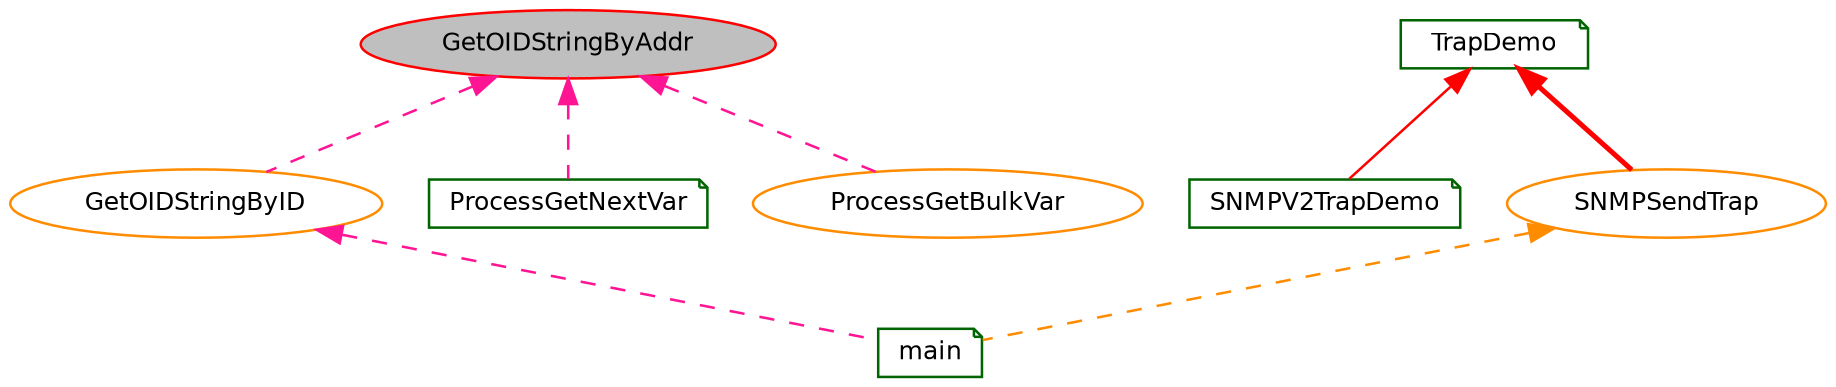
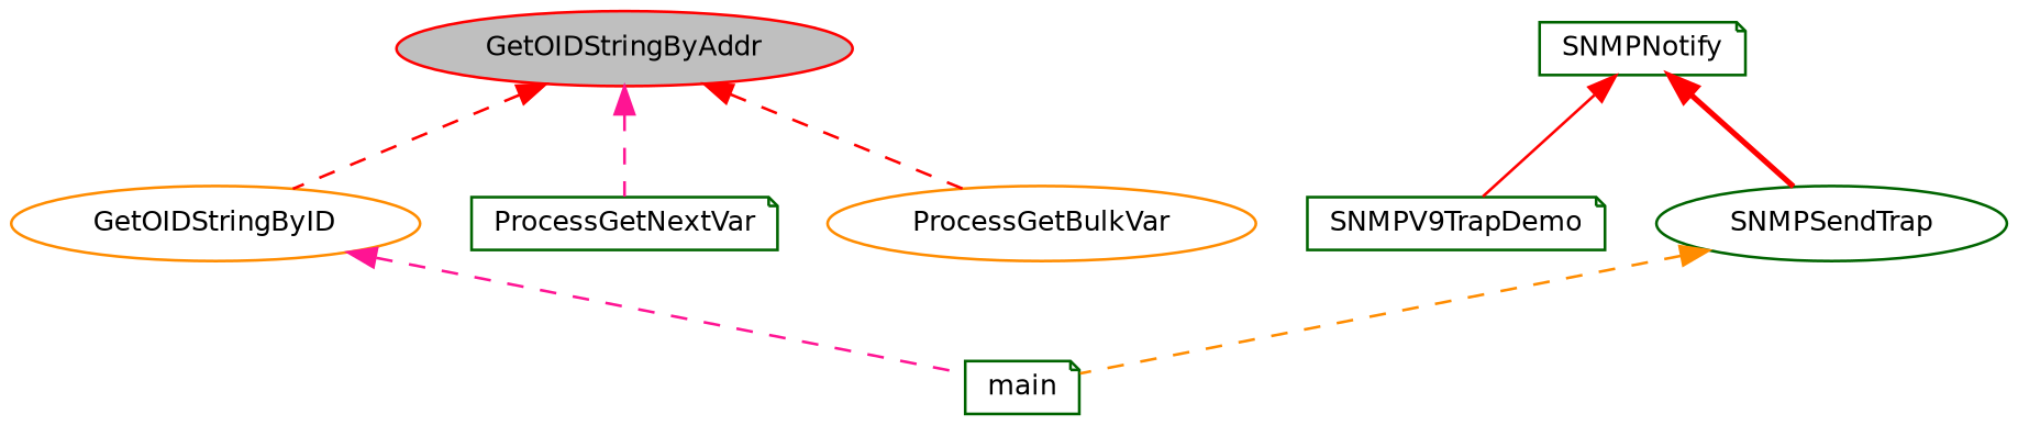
  digraph {
    rankdir=TB
    node [color=darkgreen fillcolor=white fontname=Helvetica fontsize=10 shape=ellipse style=filled]
    edge [color=red dir=back fontname=Helvetica fontsize=10 labelfontname=Helvetica labelfontsize=10 style=dashed]
    n1 [color=red fillcolor=grey75 fontcolor=black height=0.2 label=GetOIDStringByAddr width=0.4]
    n2 [color=darkorange height=0.2 label=GetOIDStringByID width=0.4]
    n3 [height=0.2 label=ProcessGetNextVar shape=note width=0.4]
    n4 [color=darkorange height=0.2 label=ProcessGetBulkVar width=0.4]
    n5 [height=0.2 label=main shape=note width=0.4]
-   n6 [height=0.2 label=TrapDemo shape=note width=0.4]
-   n7 [height=0.2 label=SNMPV2TrapDemo shape=note width=0.4]
-   n8 [color=darkorange height=0.2 label=SNMPSendTrap width=0.4]
-   n1 -> n2 [color=deeppink]
+   n6 [height=0.2 label=SNMPNotify shape=note width=0.4]
+   n7 [height=0.2 label=SNMPV9TrapDemo shape=note width=0.4]
+   n8 [height=0.2 label=SNMPSendTrap width=0.4]
+   n1 -> n2
    n1 -> n3 [color=deeppink]
-   n1 -> n4 [color=deeppink]
+   n1 -> n4
    n2 -> n5 [color=deeppink]
    n6 -> n7 [style=solid]
    n6 -> n8 [style=bold]
    n8 -> n5 [color=darkorange]
  }
